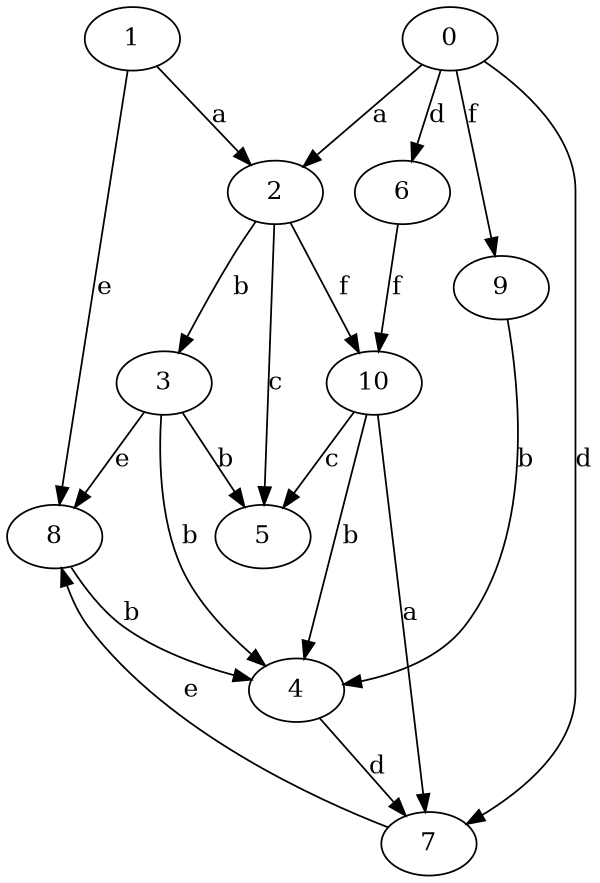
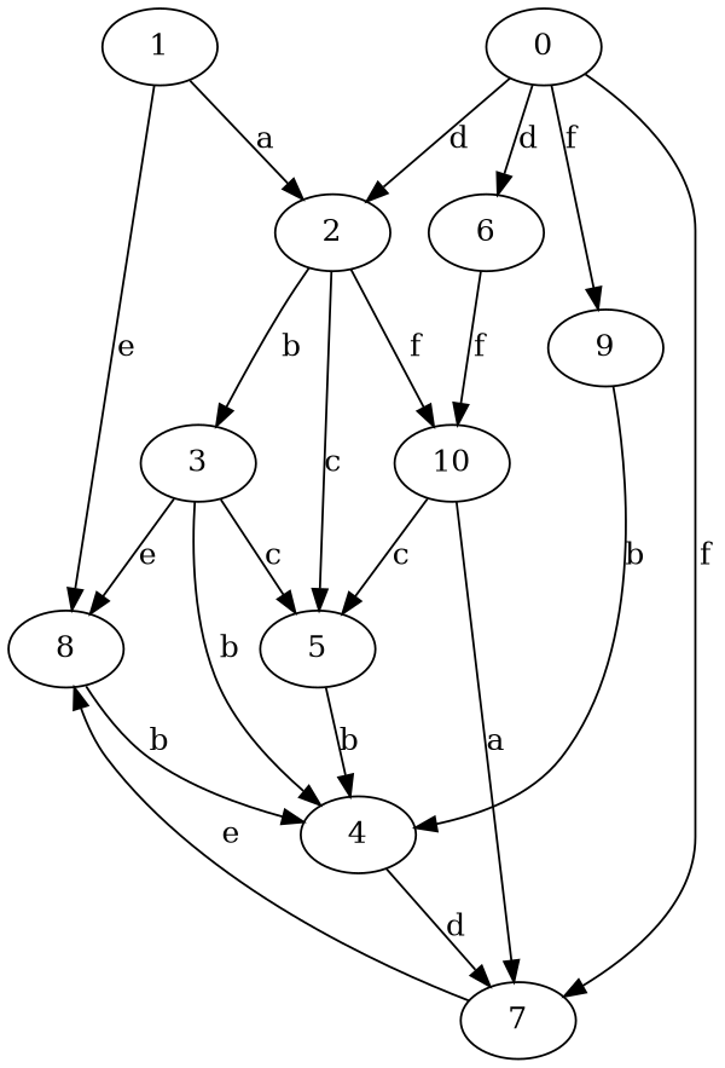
  strict digraph {
    1
    2
    8
    3
    10
    5
    4
    0
    6
    7
    9
    1 -> 2 [label=a]
    1 -> 8 [label=e]
    2 -> 3 [label=b]
    2 -> 10 [label=f]
    2 -> 5 [label=c]
    8 -> 4 [label=b]
    3 -> 8 [label=e]
-   3 -> 5 [label=b]
+   3 -> 5 [label=c]
    3 -> 4 [label=b]
    10 -> 5 [label=c]
    10 -> 7 [label=a]
-   10 -> 4 [label=b]
+   5 -> 4 [label=b]
    4 -> 7 [label=d]
-   0 -> 2 [label=a]
+   0 -> 2 [label=d]
    0 -> 6 [label=d]
-   0 -> 7 [label=d]
+   0 -> 7 [label=f]
    0 -> 9 [label=f]
    6 -> 10 [label=f]
    7 -> 8 [label=e]
    9 -> 4 [label=b]
  }
